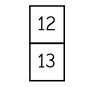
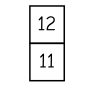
  digraph {
    rankdir=LR
    fontname="Comic Neue"
-   n1 [label=< 		<table border="0" cellborder="1" cellspacing="0" cellpadding="4"> 			<tr><td>12</td></tr> 			<tr><td>13</td></tr> 		</table> 	> margin=0 shape=none fontname="Comic Neue"]
+   n1 [label=< 		<table border="0" cellborder="1" cellspacing="0" cellpadding="4"> 			<tr><td>12</td></tr> 			<tr><td>11</td></tr> 		</table> 	> margin=0 shape=none fontname="Comic Neue"]
  }
